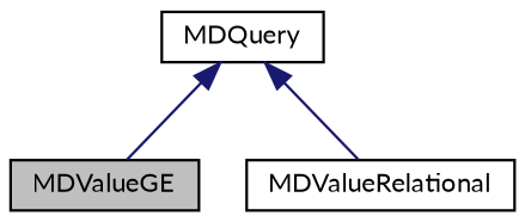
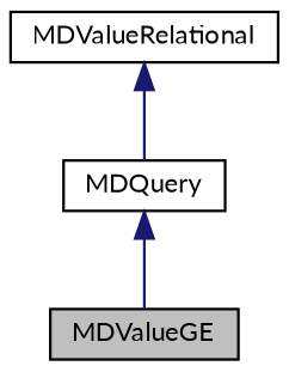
  digraph {
    fontname=Lato
    node [color=black fillcolor=white fontname=Lato fontsize=10 shape=record style=filled]
    edge [color=midnightblue dir=back fontname=Lato fontsize=10 labelfontname=Helvetica labelfontsize=10 style=solid]
    n1 [fillcolor=grey75 fontcolor=black height=0.2 label=MDValueGE width=0.4]
    n2 [height=0.2 label=MDValueRelational width=0.4]
    n3 [height=0.2 label=MDQuery width=0.4]
    n3 -> n1
-   n3 -> n2
+   n2 -> n3
  }
